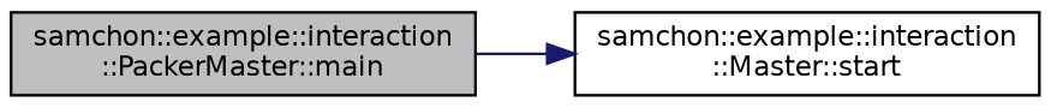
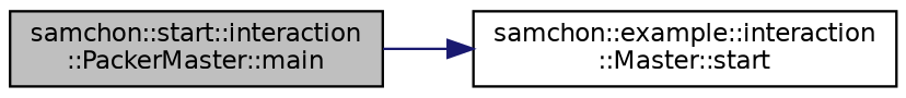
  digraph {
    rankdir=LR
    node [color=black fontname=Helvetica fontsize=10 shape=record style=filled]
-   n1 [fillcolor=grey75 fontcolor=black height=0.2 label="samchon::example::interaction\l::PackerMaster::main" width=0.4]
+   n1 [fillcolor=grey75 fontcolor=black height=0.2 label="samchon::start::interaction\l::PackerMaster::main" width=0.4]
    n2 [fillcolor=white height=0.2 label="samchon::example::interaction\l::Master::start" width=0.4]
    n1 -> n2 [color=midnightblue fontname=Helvetica fontsize=10 labelfontname=Helvetica labelfontsize=10 style=solid]
  }
